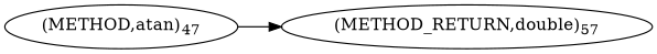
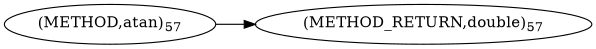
  digraph {
    rankdir=LR
-   n1 [label=<(METHOD,atan)<SUB>47</SUB>>]
+   n1 [label=<(METHOD,atan)<SUB>57</SUB>>]
    n2 [label=<(METHOD_RETURN,double)<SUB>57</SUB>>]
    n1 -> n2
  }
